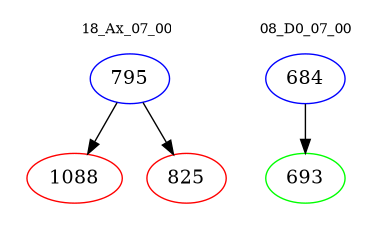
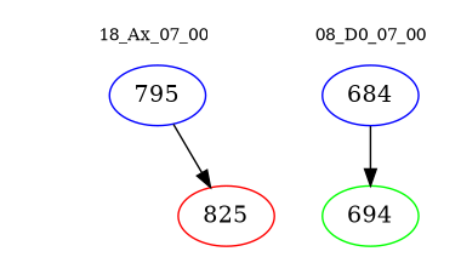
  digraph {
    node [color=blue]
    edge [color=black]
    n1 [label=795]
-   n2 [color=red label=1088]
    n3 [color=red label=825]
    n4 [label=684]
-   n5 [color=green label=693]
+   n5 [color=green label=694]
    subgraph cluster_1 {
      color=white
      fontsize=10
      label="18_Ax_07_00"
      n1
-     n2
      n3
    }
    subgraph cluster_2 {
      color=white
      fontsize=10
      label="08_D0_07_00"
      n4
      n5
    }
-   n1 -> n2
    n1 -> n3
    n4 -> n5
  }
